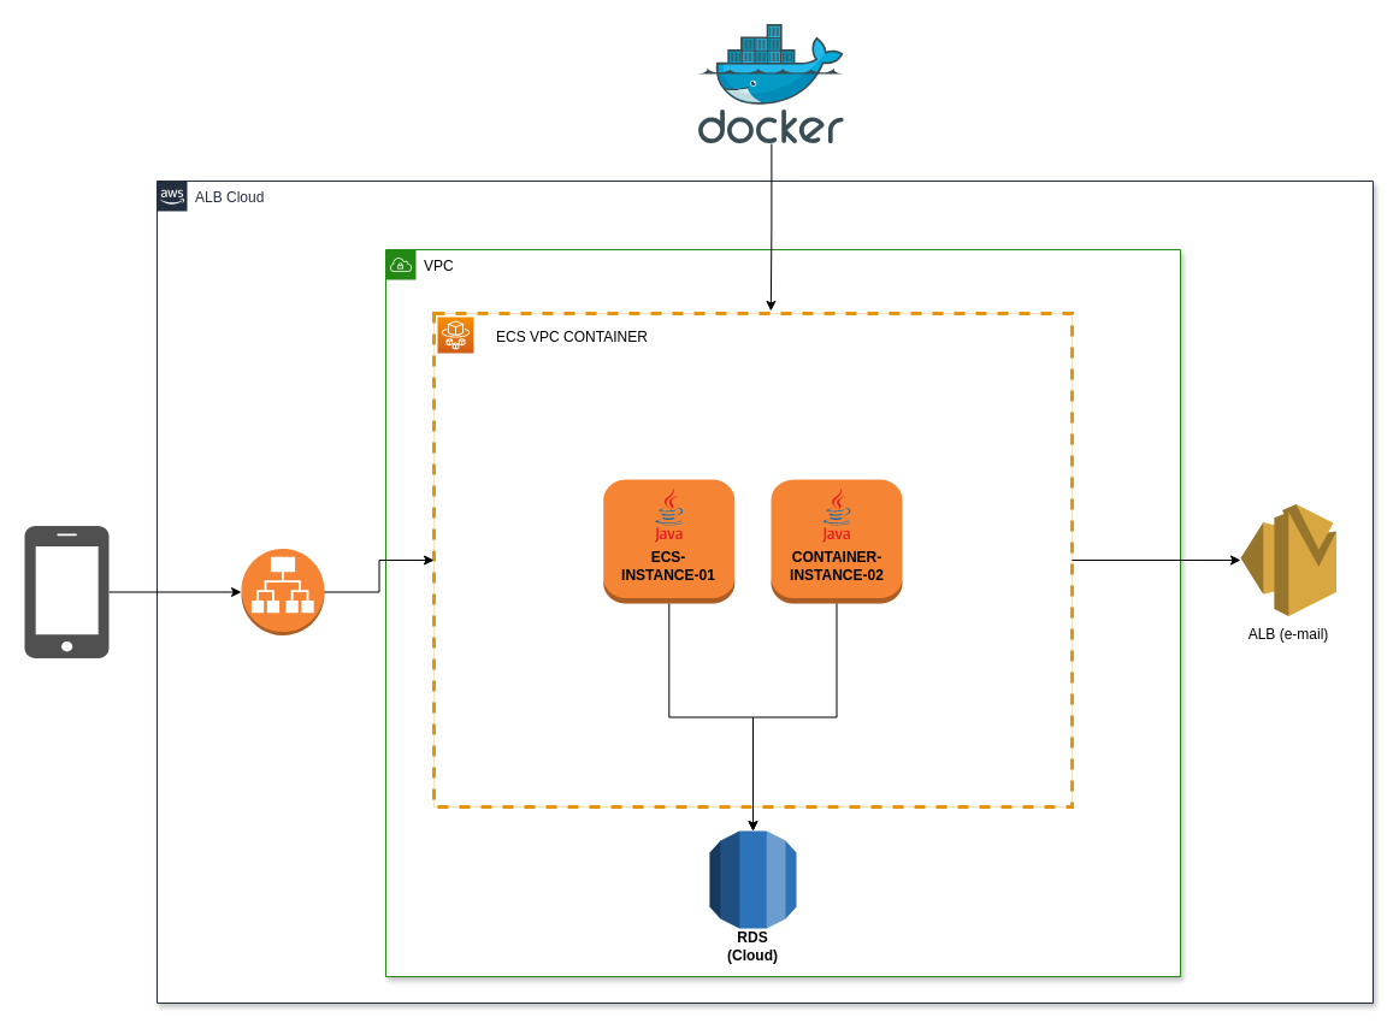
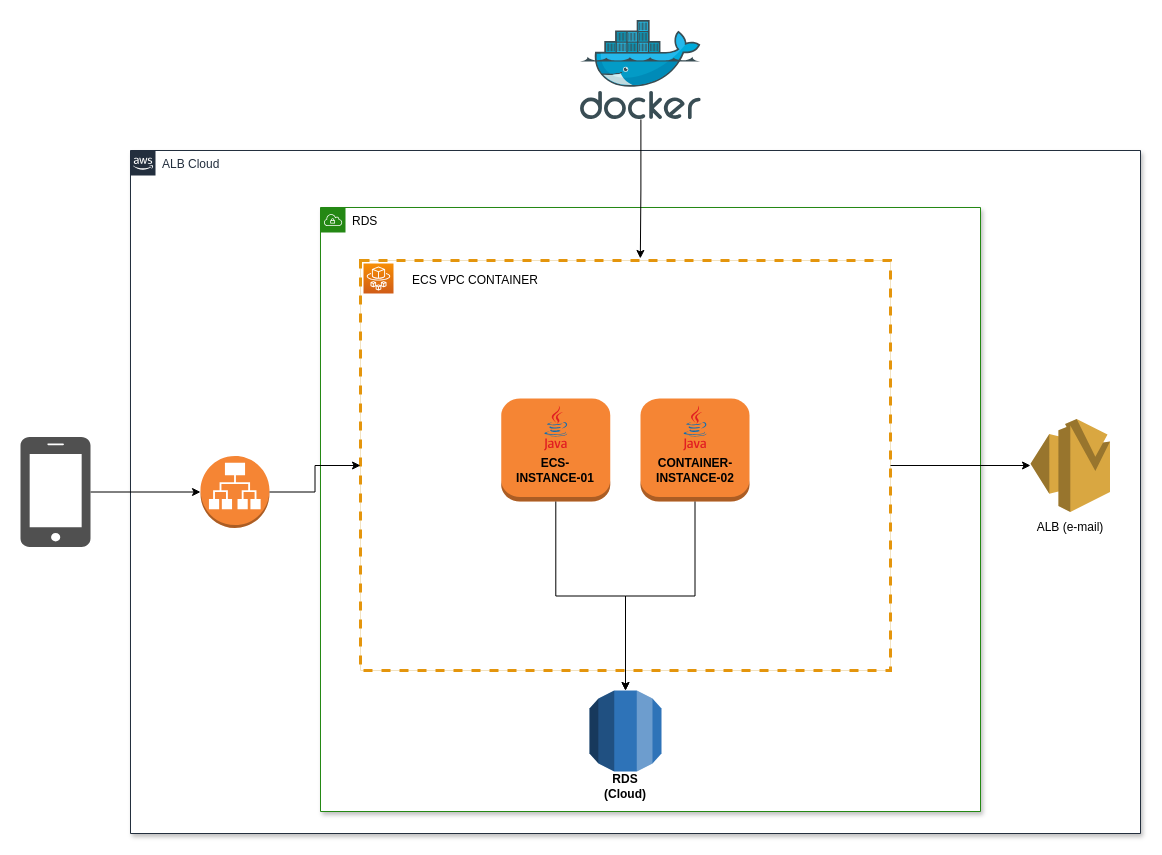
  <mxCell id="0" />
  <mxCell id="1" parent="0" />
  <mxCell id="2" value="ALB Cloud" style="points=[[0,0],[0.25,0],[0.5,0],[0.75,0],[1,0],[1,0.25],[1,0.5],[1,0.75],[1,1],[0.75,1],[0.5,1],[0.25,1],[0,1],[0,0.75],[0,0.5],[0,0.25]];outlineConnect=0;gradientColor=none;html=1;whiteSpace=wrap;fontSize=12;fontStyle=0;shape=mxgraph.aws4.group;grIcon=mxgraph.aws4.group_aws_cloud_alt;strokeColor=#232F3E;fillColor=default;verticalAlign=top;align=left;spacingLeft=30;fontColor=#232F3E;dashed=0;labelBackgroundColor=#ffffff;container=1;pointerEvents=0;collapsible=0;recursiveResize=0;shadow=1;" parent="1" vertex="1"><mxGeometry x="130" y="150" width="1010" height="683" as="geometry" /></mxCell>
- <mxCell id="3" value="VPC" style="points=[[0,0],[0.25,0],[0.5,0],[0.75,0],[1,0],[1,0.25],[1,0.5],[1,0.75],[1,1],[0.75,1],[0.5,1],[0.25,1],[0,1],[0,0.75],[0,0.5],[0,0.25]];outlineConnect=0;gradientColor=none;html=1;whiteSpace=wrap;fontSize=12;fontStyle=0;container=1;pointerEvents=0;collapsible=0;recursiveResize=0;shape=mxgraph.aws4.group;grIcon=mxgraph.aws4.group_vpc;strokeColor=#248814;fillColor=default;verticalAlign=top;align=left;spacingLeft=30;fontColor=#000000;labelBackgroundColor=default;shadow=1;" parent="2" vertex="1"><mxGeometry x="190" y="57" width="660" height="604" as="geometry" /></mxCell>
+ <mxCell id="3" value="RDS" style="points=[[0,0],[0.25,0],[0.5,0],[0.75,0],[1,0],[1,0.25],[1,0.5],[1,0.75],[1,1],[0.75,1],[0.5,1],[0.25,1],[0,1],[0,0.75],[0,0.5],[0,0.25]];outlineConnect=0;gradientColor=none;html=1;whiteSpace=wrap;fontSize=12;fontStyle=0;container=1;pointerEvents=0;collapsible=0;recursiveResize=0;shape=mxgraph.aws4.group;grIcon=mxgraph.aws4.group_vpc;strokeColor=#248814;fillColor=default;verticalAlign=top;align=left;spacingLeft=30;fontColor=#000000;labelBackgroundColor=default;shadow=1;" parent="2" vertex="1"><mxGeometry x="190" y="57" width="660" height="604" as="geometry" /></mxCell>
  <mxCell id="4" value="" style="group;fillColor=#cb8d06;strokeColor=none;" parent="3" vertex="1" connectable="0"><mxGeometry x="40" y="53" width="530" height="410" as="geometry" /></mxCell>
  <mxCell id="5" value="" style="rounded=0;whiteSpace=wrap;html=1;dashed=1;strokeWidth=3;strokeColor=#e4950c;" parent="4" vertex="1"><mxGeometry width="530" height="410" as="geometry" /></mxCell>
  <mxCell id="6" value="" style="sketch=0;points=[[0,0,0],[0.25,0,0],[0.5,0,0],[0.75,0,0],[1,0,0],[0,1,0],[0.25,1,0],[0.5,1,0],[0.75,1,0],[1,1,0],[0,0.25,0],[0,0.5,0],[0,0.75,0],[1,0.25,0],[1,0.5,0],[1,0.75,0]];outlineConnect=0;fontColor=#232F3E;gradientColor=#F78E04;gradientDirection=north;fillColor=#D05C17;strokeColor=#ffffff;dashed=0;verticalLabelPosition=bottom;verticalAlign=top;align=center;html=1;fontSize=12;fontStyle=0;aspect=fixed;shape=mxgraph.aws4.resourceIcon;resIcon=mxgraph.aws4.fargate;" parent="4" vertex="1"><mxGeometry x="3" y="3" width="30" height="30" as="geometry" /></mxCell>
  <mxCell id="7" value="ECS VPC CONTAINER" style="text;html=1;strokeColor=none;fillColor=none;align=center;verticalAlign=middle;whiteSpace=wrap;rounded=0;points=[[0,0,0,0,0],[0,0.25,0,0,0],[0,0.5,0,0,0],[0,0.75,0,0,0],[0,1,0,0,0],[0.01,0.5,0,0,0],[0.25,0,0,0,0],[0.25,1,0,0,0],[0.5,0,0,0,0],[0.5,1,0,0,0],[0.75,0,0,0,0],[0.75,1,0,0,0],[1,0,0,0,0],[1,0.25,0,0,0],[1,0.5,0,0,0],[1,0.75,0,0,0],[1,1,0,0,0]];" parent="4" vertex="1"><mxGeometry x="30" y="5" width="170" height="30" as="geometry" /></mxCell>
  <mxCell id="8" value="" style="group" parent="4" vertex="1" connectable="0"><mxGeometry x="140.75" y="138" width="109" height="103" as="geometry" /></mxCell>
  <mxCell id="9" value="" style="outlineConnect=0;dashed=0;verticalLabelPosition=bottom;verticalAlign=top;align=center;html=1;shape=mxgraph.aws3.instance;fillColor=#F58534;gradientColor=none;" parent="8" vertex="1"><mxGeometry width="109" height="103" as="geometry" /></mxCell>
  <mxCell id="10" value="ECS-INSTANCE-01&lt;br&gt;" style="text;html=1;strokeColor=none;fillColor=none;align=center;verticalAlign=middle;whiteSpace=wrap;rounded=0;fontStyle=1" parent="8" vertex="1"><mxGeometry x="14.5" y="46.5" width="80" height="50" as="geometry" /></mxCell>
  <mxCell id="11" value="" style="dashed=0;outlineConnect=0;html=1;align=center;labelPosition=center;verticalLabelPosition=bottom;verticalAlign=top;shape=mxgraph.weblogos.java" parent="8" vertex="1"><mxGeometry x="42.59" y="7" width="23.82" height="45" as="geometry" /></mxCell>
  <mxCell id="12" value="" style="group" parent="4" vertex="1" connectable="0"><mxGeometry x="280" y="138" width="109" height="103" as="geometry" /></mxCell>
  <mxCell id="13" value="" style="outlineConnect=0;dashed=0;verticalLabelPosition=bottom;verticalAlign=top;align=center;html=1;shape=mxgraph.aws3.instance;fillColor=#F58534;gradientColor=none;" parent="12" vertex="1"><mxGeometry width="109" height="103" as="geometry" /></mxCell>
  <mxCell id="14" value="CONTAINER-INSTANCE-02" style="text;html=1;strokeColor=none;fillColor=none;align=center;verticalAlign=middle;whiteSpace=wrap;rounded=0;fontStyle=1" parent="12" vertex="1"><mxGeometry x="14.5" y="46.5" width="80" height="50" as="geometry" /></mxCell>
  <mxCell id="15" value="" style="dashed=0;outlineConnect=0;html=1;align=center;labelPosition=center;verticalLabelPosition=bottom;verticalAlign=top;shape=mxgraph.weblogos.java" parent="12" vertex="1"><mxGeometry x="42.59" y="7" width="23.82" height="45" as="geometry" /></mxCell>
  <mxCell id="16" value="" style="group" parent="3" vertex="1" connectable="0"><mxGeometry x="269" y="483" width="72" height="111" as="geometry" /></mxCell>
  <mxCell id="17" value="" style="outlineConnect=0;dashed=0;verticalLabelPosition=bottom;verticalAlign=top;align=center;html=1;shape=mxgraph.aws3.rds;fillColor=#2E73B8;gradientColor=none;" parent="16" vertex="1"><mxGeometry width="72" height="81" as="geometry" /></mxCell>
  <mxCell id="18" value="RDS (Cloud)" style="text;html=1;strokeColor=none;fillColor=none;align=center;verticalAlign=middle;whiteSpace=wrap;rounded=0;fontStyle=1" parent="16" vertex="1"><mxGeometry x="6" y="81" width="60" height="30" as="geometry" /></mxCell>
  <mxCell id="19" style="edgeStyle=orthogonalEdgeStyle;rounded=0;orthogonalLoop=1;jettySize=auto;html=1;entryX=0.5;entryY=0;entryDx=0;entryDy=0;entryPerimeter=0;" parent="3" source="13" target="17" edge="1"><mxGeometry relative="1" as="geometry" /></mxCell>
  <mxCell id="20" style="edgeStyle=orthogonalEdgeStyle;rounded=0;orthogonalLoop=1;jettySize=auto;html=1;entryX=0.5;entryY=0;entryDx=0;entryDy=0;entryPerimeter=0;" parent="3" source="9" target="17" edge="1"><mxGeometry relative="1" as="geometry" /></mxCell>
  <mxCell id="21" value="" style="group" parent="2" vertex="1" connectable="0"><mxGeometry x="70" y="305.5" width="69" height="102" as="geometry" /></mxCell>
  <mxCell id="22" value="" style="outlineConnect=0;dashed=0;verticalLabelPosition=bottom;verticalAlign=top;align=center;html=1;shape=mxgraph.aws3.application_load_balancer;fillColor=#F58534;gradientColor=none;" parent="21" vertex="1"><mxGeometry width="69" height="72" as="geometry" /></mxCell>
  <mxCell id="23" style="edgeStyle=orthogonalEdgeStyle;rounded=0;orthogonalLoop=1;jettySize=auto;html=1;" parent="2" source="22" target="5" edge="1"><mxGeometry relative="1" as="geometry" /></mxCell>
  <mxCell id="24" value="" style="outlineConnect=0;dashed=0;verticalLabelPosition=bottom;verticalAlign=top;align=center;html=1;shape=mxgraph.aws3.ses;fillColor=#D9A741;gradientColor=none;" vertex="1" parent="2"><mxGeometry x="900" y="268.5" width="79.5" height="93" as="geometry" /></mxCell>
  <mxCell id="25" value="ALB (e-mail)" style="text;html=1;strokeColor=none;fillColor=none;align=center;verticalAlign=middle;whiteSpace=wrap;rounded=0;" vertex="1" parent="2"><mxGeometry x="904.62" y="361.5" width="70.25" height="30" as="geometry" /></mxCell>
  <mxCell id="26" style="edgeStyle=orthogonalEdgeStyle;rounded=0;orthogonalLoop=1;jettySize=auto;html=1;" edge="1" parent="2" source="5" target="24"><mxGeometry relative="1" as="geometry" /></mxCell>
  <mxCell id="27" style="edgeStyle=orthogonalEdgeStyle;rounded=0;orthogonalLoop=1;jettySize=auto;html=1;entryX=0.528;entryY=-0.005;entryDx=0;entryDy=0;entryPerimeter=0;" parent="1" source="28" target="5" edge="1"><mxGeometry relative="1" as="geometry" /></mxCell>
  <mxCell id="28" value="" style="image;sketch=0;aspect=fixed;html=1;points=[];align=center;fontSize=12;image=img/lib/mscae/Docker.svg;" parent="1" vertex="1"><mxGeometry x="580" y="20" width="120.73" height="99" as="geometry" /></mxCell>
  <mxCell id="29" style="edgeStyle=orthogonalEdgeStyle;rounded=0;orthogonalLoop=1;jettySize=auto;html=1;" edge="1" parent="1" source="30" target="22"><mxGeometry relative="1" as="geometry" /></mxCell>
  <mxCell id="30" value="" style="sketch=0;pointerEvents=1;shadow=0;dashed=0;html=1;strokeColor=none;fillColor=#505050;labelPosition=center;verticalLabelPosition=bottom;verticalAlign=top;outlineConnect=0;align=center;shape=mxgraph.office.devices.cell_phone_iphone_standalone;" vertex="1" parent="1"><mxGeometry x="20" y="436.5" width="70" height="110" as="geometry" /></mxCell>
